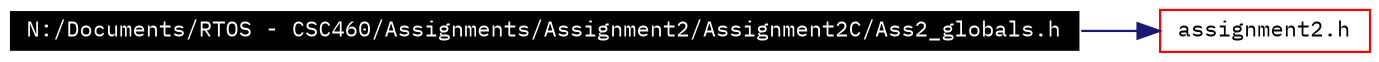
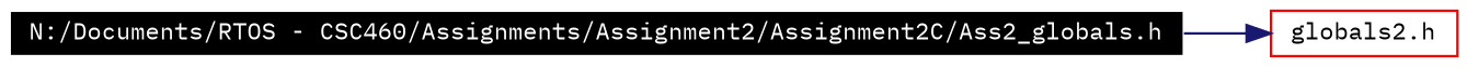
  digraph {
    rankdir=LR
    fontname="IBM Plex Mono"
    node [fontname="IBM Plex Mono" fontsize=10 shape=record style=filled]
    n1 [color=white fillcolor=black fontcolor=white height=0.2 label="N:/Documents/RTOS - CSC460/Assignments/Assignment2/Assignment2C/Ass2_globals.h" width=0.4]
-   n2 [color=red fillcolor=white height=0.2 label="assignment2.h" width=0.4]
+   n2 [color=red fillcolor=white height=0.2 label="globals2.h" width=0.4]
    n1 -> n2 [color=midnightblue fontname="IBM Plex Mono" fontsize=10 labelfontname=Helvetica labelfontsize=10 style=solid]
  }
